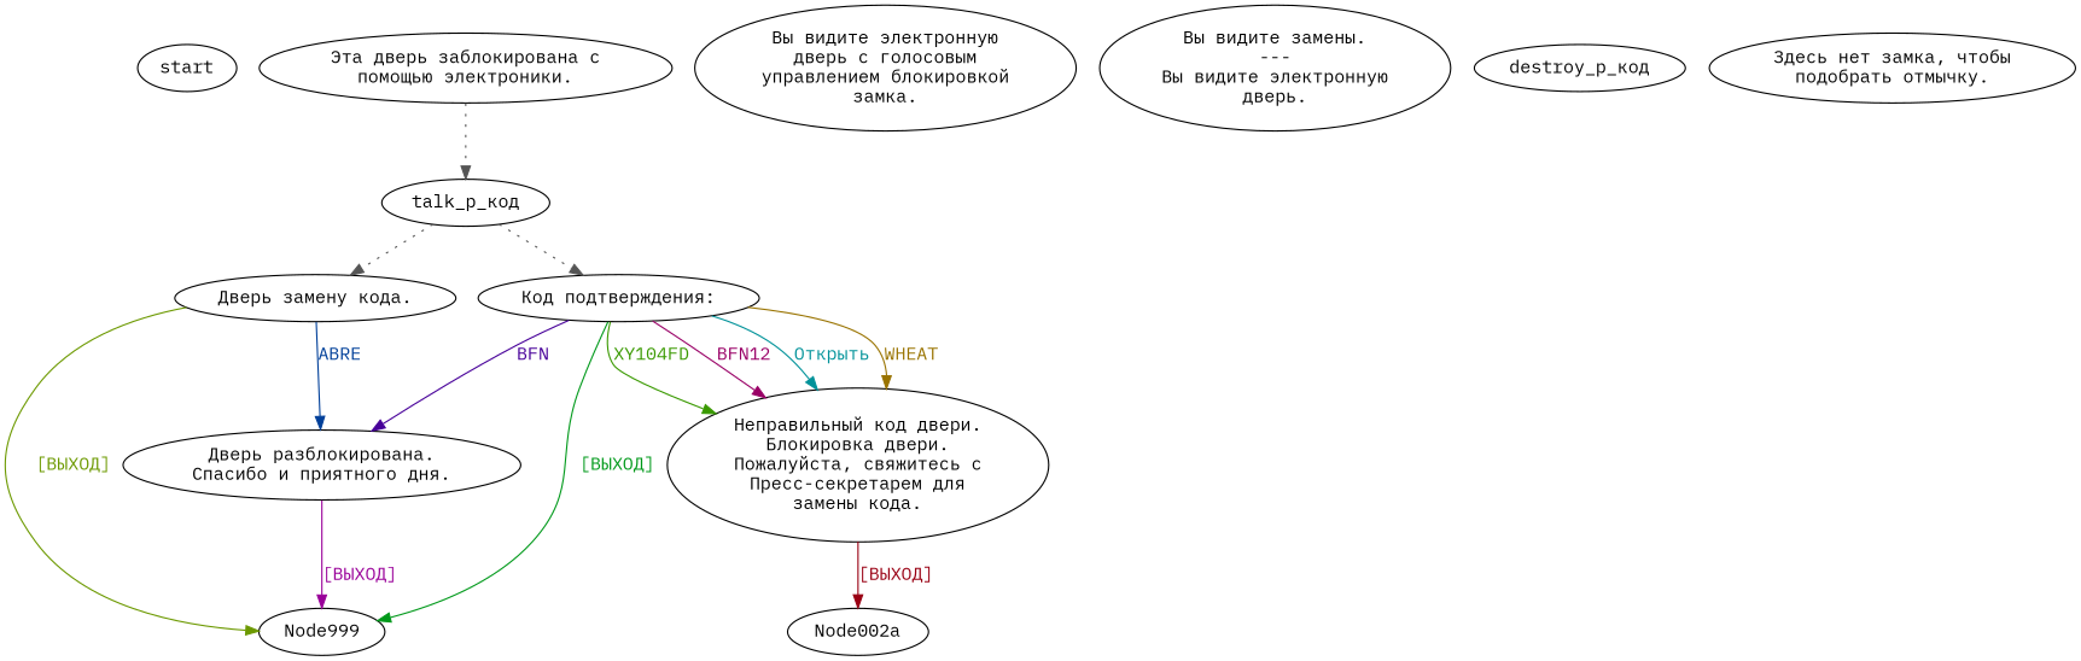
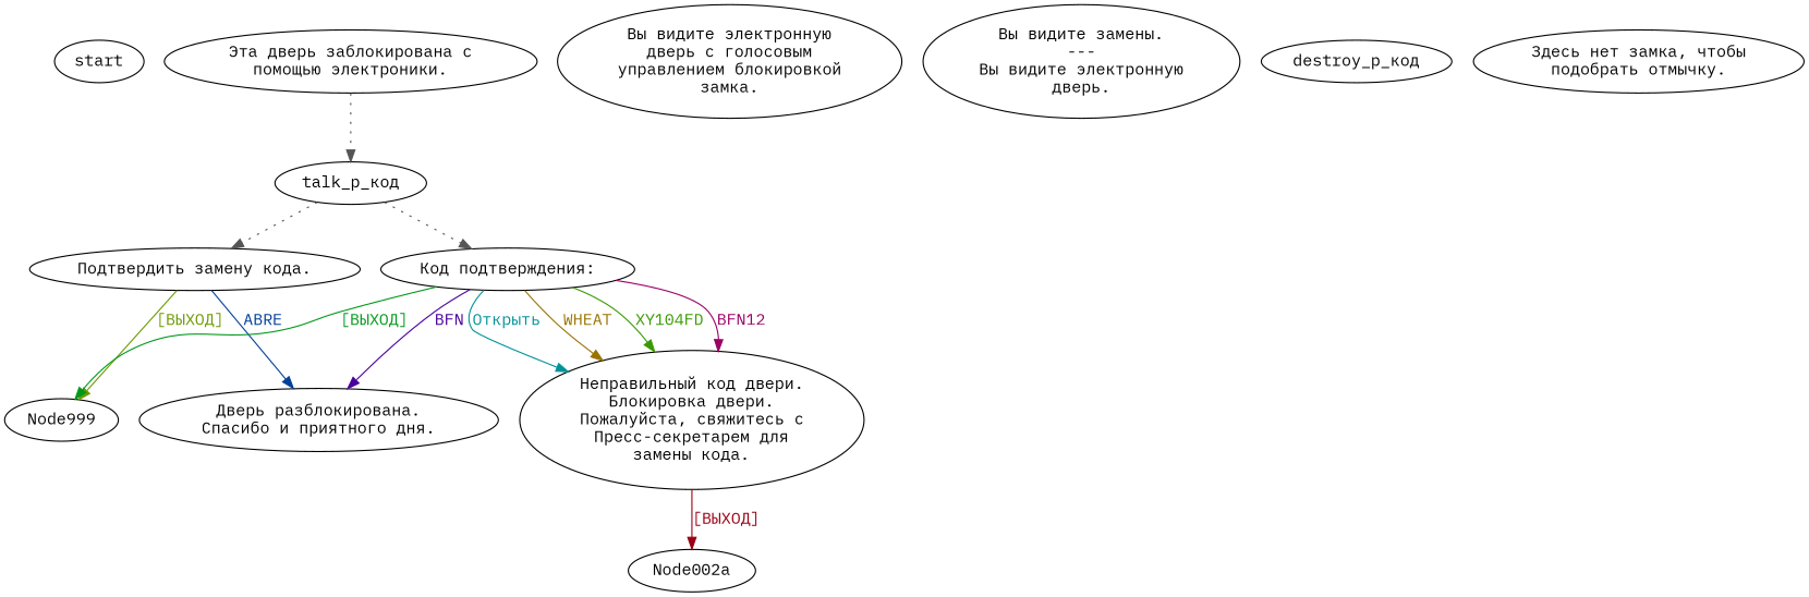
  digraph {
    fontname="IBM Plex Mono"
    node [color="#000000" fillcolor="#FFFFFF" fontname="IBM Plex Mono" style=filled]
    edge [color="#555555" fontname="IBM Plex Mono"]
    start
    n2 [label="talk_p_код"]
-   n3 [label="Дверь замену кода."]
+   n3 [label="Подтвердить замену кода."]
    n4 [label="Код подтверждения:"]
    Node999
    n6 [label="Дверь разблокирована.\nСпасибо и приятного дня."]
    n7 [label="Неправильный код двери.\nБлокировка двери.\nПожалуйста, свяжитесь с\nПресс-секретарем для\nзамены кода."]
    Node002a
    n9 [label="Вы видите электронную\nдверь с голосовым\nуправлением блокировкой\nзамка."]
    n10 [label="Вы видите замены.\n---\nВы видите электронную\nдверь."]
    n11 [label="Эта дверь заблокирована с\nпомощью электроники."]
    n12 [label="destroy_p_код"]
    n13 [label="Здесь нет замка, чтобы\nподобрать отмычку."]
    n2 -> n3 [style=dotted]
    n2 -> n4 [style=dotted]
    n3 -> Node999 [color="#6C9900" fontcolor="#6C9900" label="[ВЫХОД]"]
    n3 -> n6 [color="#003F99" fontcolor="#003F99" label=ABRE]
    n4 -> Node999 [color="#00991A" fontcolor="#00991A" label="[ВЫХОД]"]
    n4 -> n6 [color="#470099" fontcolor="#470099" label=BFN]
    n4 -> n7 [color="#399900" fontcolor="#399900" label=XY104FD]
    n4 -> n7 [color="#990066" fontcolor="#990066" label=BFN12]
    n4 -> n7 [color="#009299" fontcolor="#009299" label="Открыть"]
    n4 -> n7 [color="#997300" fontcolor="#997300" label=WHEAT]
-   n6 -> Node999 [color="#990099" fontcolor="#990099" label="[ВЫХОД]"]
    n7 -> Node002a [color="#990013" fontcolor="#990013" label="[ВЫХОД]"]
    n11 -> n2 [style=dotted]
  }
